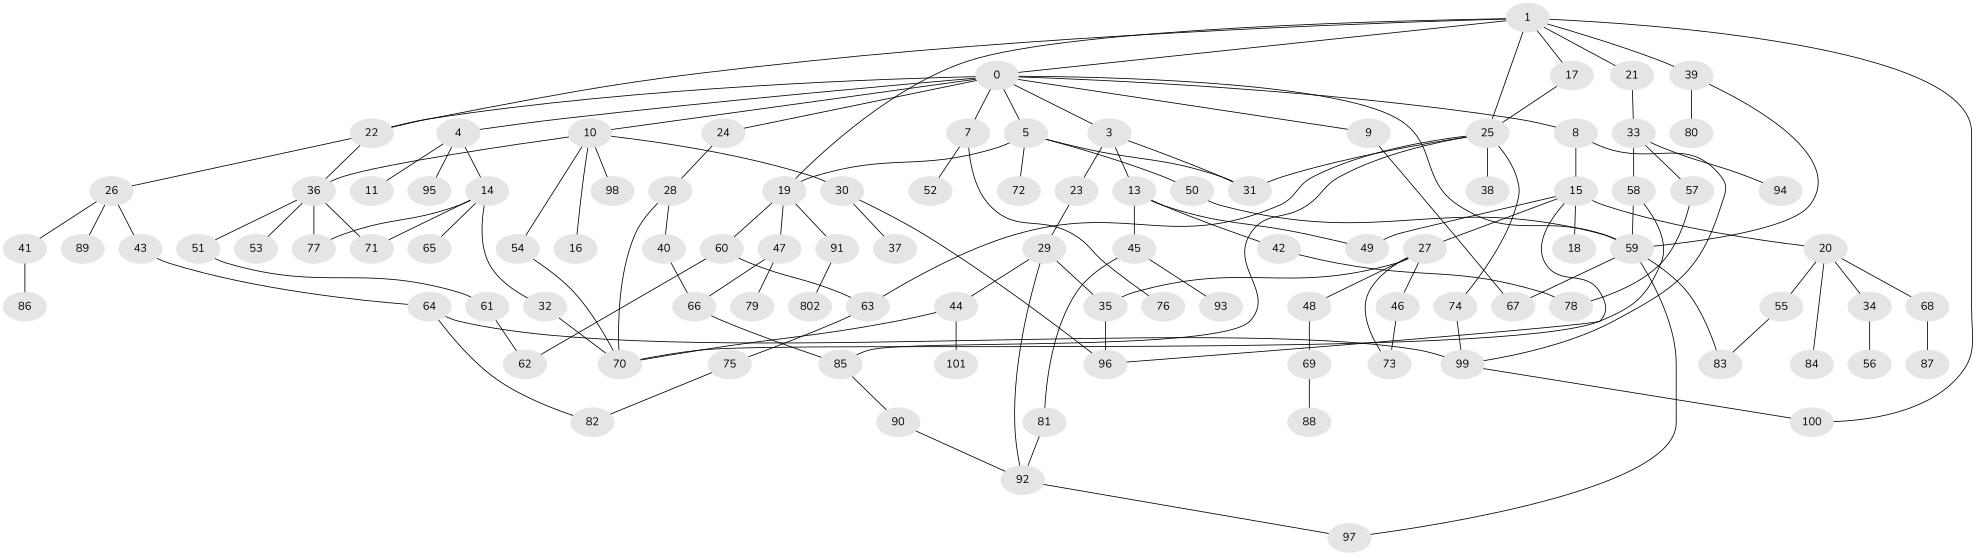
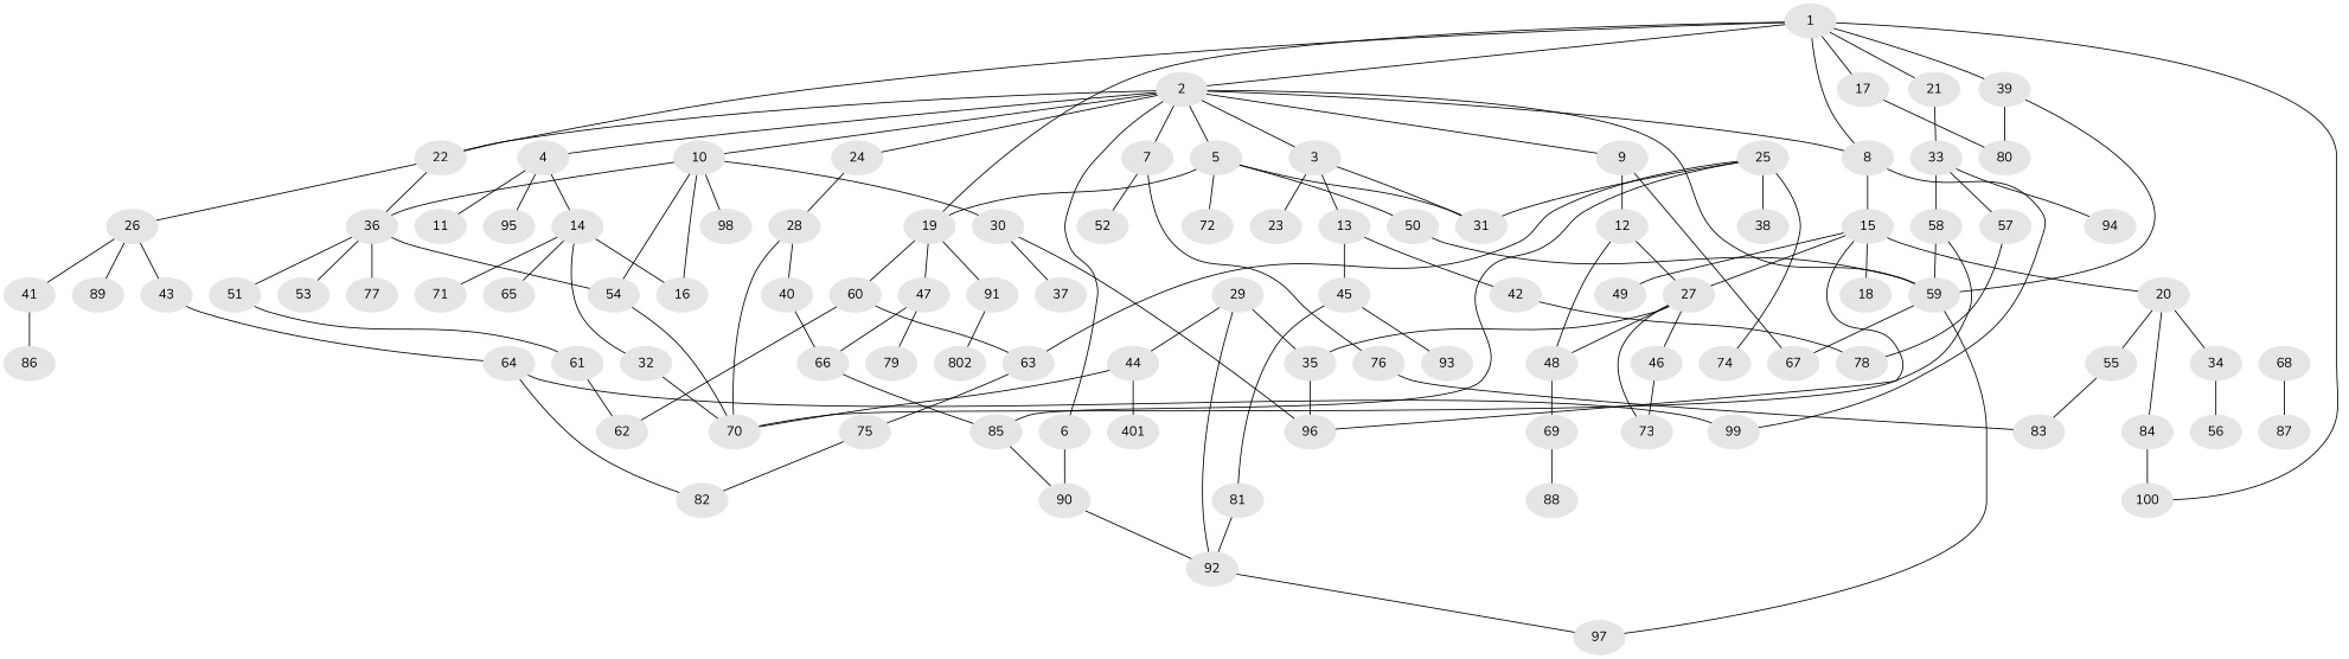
  graph {
    fontname=Nunito
    node [color=gray90 fontname=Nunito style=filled]
    edge [fontname=Nunito]
    1
-   2 [label=0]
+   2
    17
    19
    21
    22
    25
    39
    100
    3
    4
    5
+   6
    7
    8
    9
    10
    24
    59
    80
    47
    60
    91
    33
    36
    26
    31
    38
    63
    74
    85
    13
    23
    11
    14
    95
    50
    72
    90
    52
    76
    15
    99
+   12
    67
    16
    30
    54
    98
    28
    97
    42
    45
    49
    32
    65
    71
    77
    92
    83
    27
    18
    20
    96
    48
    37
    51
    53
    70
    35
    46
    73
    69
    29
    78
    81
    93
    34
    55
    68
    84
    66
    79
    62
    n85 [label=802]
    56
    87
    57
    58
    94
    41
    43
    89
    44
    40
    75
    86
    64
-   101
+   101 [label=401]
    61
    82
    88
    1 -- 2
    1 -- 17
    1 -- 19
    1 -- 21
    1 -- 22
-   1 -- 25
+   1 -- 8
    1 -- 39
    1 -- 100
    2 -- 22
    2 -- 3
    2 -- 4
    2 -- 5
+   2 -- 6
    2 -- 7
    2 -- 8
    2 -- 9
    2 -- 10
    2 -- 24
    2 -- 59
-   17 -- 25
+   17 -- 80
    19 -- 47
    19 -- 60
    19 -- 91
    21 -- 33
    22 -- 36
    22 -- 26
    25 -- 31
    25 -- 38
    25 -- 63
    25 -- 74
    25 -- 85
    39 -- 59
    39 -- 80
    3 -- 31
    3 -- 13
    3 -- 23
    4 -- 11
    4 -- 14
    4 -- 95
    5 -- 19
    5 -- 31
    5 -- 50
    5 -- 72
+   6 -- 90
    7 -- 52
    7 -- 76
    8 -- 15
    8 -- 99
+   9 -- 12
    9 -- 67
    10 -- 36
    10 -- 16
    10 -- 30
    10 -- 54
    10 -- 98
    24 -- 28
    59 -- 67
    59 -- 97
    47 -- 66
    47 -- 79
    60 -- 63
    60 -- 62
    91 -- n85
    33 -- 57
    33 -- 58
    33 -- 94
-   36 -- 71
+   36 -- 54
    36 -- 77
    36 -- 51
    36 -- 53
    26 -- 41
    26 -- 43
    26 -- 89
    63 -- 75
-   74 -- 99
    85 -- 90
    13 -- 42
    13 -- 45
-   13 -- 49
-   23 -- 29
    14 -- 32
    14 -- 65
    14 -- 71
-   14 -- 77
+   14 -- 16
    50 -- 59
    90 -- 92
-   59 -- 83
+   76 -- 83
    15 -- 49
    15 -- 27
    15 -- 18
    15 -- 20
    15 -- 96
+   12 -- 27
+   12 -- 48
    30 -- 96
    30 -- 37
    54 -- 70
    28 -- 70
    28 -- 40
    42 -- 78
    45 -- 81
    45 -- 93
    32 -- 70
    92 -- 97
    27 -- 48
    27 -- 35
    27 -- 46
    27 -- 73
    20 -- 34
    20 -- 55
-   20 -- 68
    20 -- 84
    48 -- 69
    51 -- 61
    35 -- 96
    46 -- 73
    69 -- 88
    29 -- 92
    29 -- 35
    29 -- 44
    81 -- 92
    34 -- 56
    55 -- 83
    68 -- 87
-   99 -- 100
+   84 -- 100
    66 -- 85
    57 -- 78
    58 -- 59
    58 -- 70
    41 -- 86
    43 -- 64
    44 -- 70
    44 -- 101
    40 -- 66
    75 -- 82
    64 -- 99
    64 -- 82
    61 -- 62
  }
